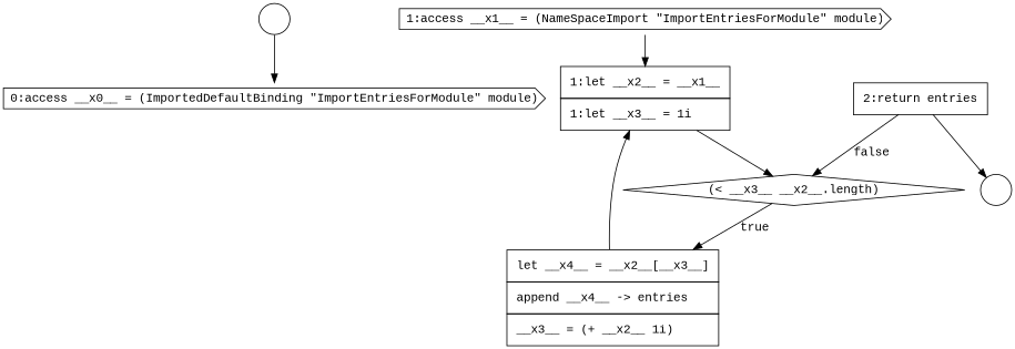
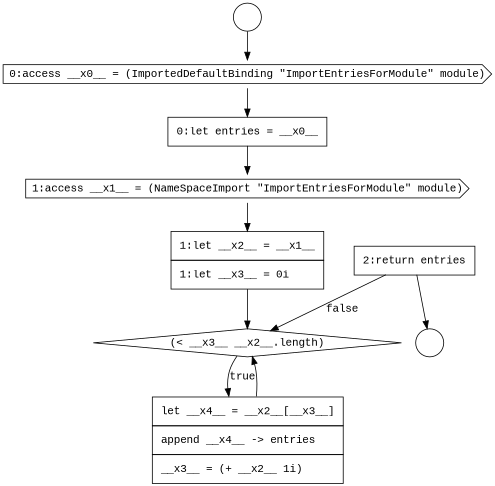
  digraph {
    fontname="Liberation Mono"
    node [color=black fillcolor=white fontname="Liberation Mono" shape=none style=filled]
    edge [color=black fontname="Liberation Mono"]
    n1 [label=" " shape=circle]
    n2 [label=<<font color="black">0:access __x0__ = (ImportedDefaultBinding &quot;ImportEntriesForModule&quot; module)</font>> shape=cds]
+   n3 [label=<<font color="black">     <table border="0" cellborder="1" cellspacing="0" cellpadding="10">       <tr><td align="left">0:let entries = __x0__</td></tr>     </table>   </font>> margin=0]
    n4 [label=<<font color="black">1:access __x1__ = (NameSpaceImport &quot;ImportEntriesForModule&quot; module)</font>> shape=cds]
-   n5 [label=<<font color="black">     <table border="0" cellborder="1" cellspacing="0" cellpadding="10">       <tr><td align="left">1:let __x2__ = __x1__</td></tr>       <tr><td align="left">1:let __x3__ = 1i</td></tr>     </table>   </font>> margin=0]
+   n5 [label=<<font color="black">     <table border="0" cellborder="1" cellspacing="0" cellpadding="10">       <tr><td align="left">1:let __x2__ = __x1__</td></tr>       <tr><td align="left">1:let __x3__ = 0i</td></tr>     </table>   </font>> margin=0]
    n6 [label=<<font color="black">(&lt; __x3__ __x2__.length)</font>> shape=diamond]
    n7 [label=<<font color="black">     <table border="0" cellborder="1" cellspacing="0" cellpadding="10">       <tr><td align="left">let __x4__ = __x2__[__x3__]</td></tr>       <tr><td align="left">append __x4__ -&gt; entries</td></tr>       <tr><td align="left">__x3__ = (+ __x2__ 1i)</td></tr>     </table>   </font>> margin=0]
    n8 [label=<<font color="black">     <table border="0" cellborder="1" cellspacing="0" cellpadding="10">       <tr><td align="left">2:return entries</td></tr>     </table>   </font>> margin=0]
    n9 [label=" " shape=circle]
    n1 -> n2
+   n2 -> n3
+   n3 -> n4
    n4 -> n5
    n5 -> n6
    n6 -> n7 [label=<<font color="black">true</font>>]
-   n7 -> n5
+   n7 -> n6
    n8 -> n6 [label=<<font color="black">false</font>>]
    n8 -> n9
  }
